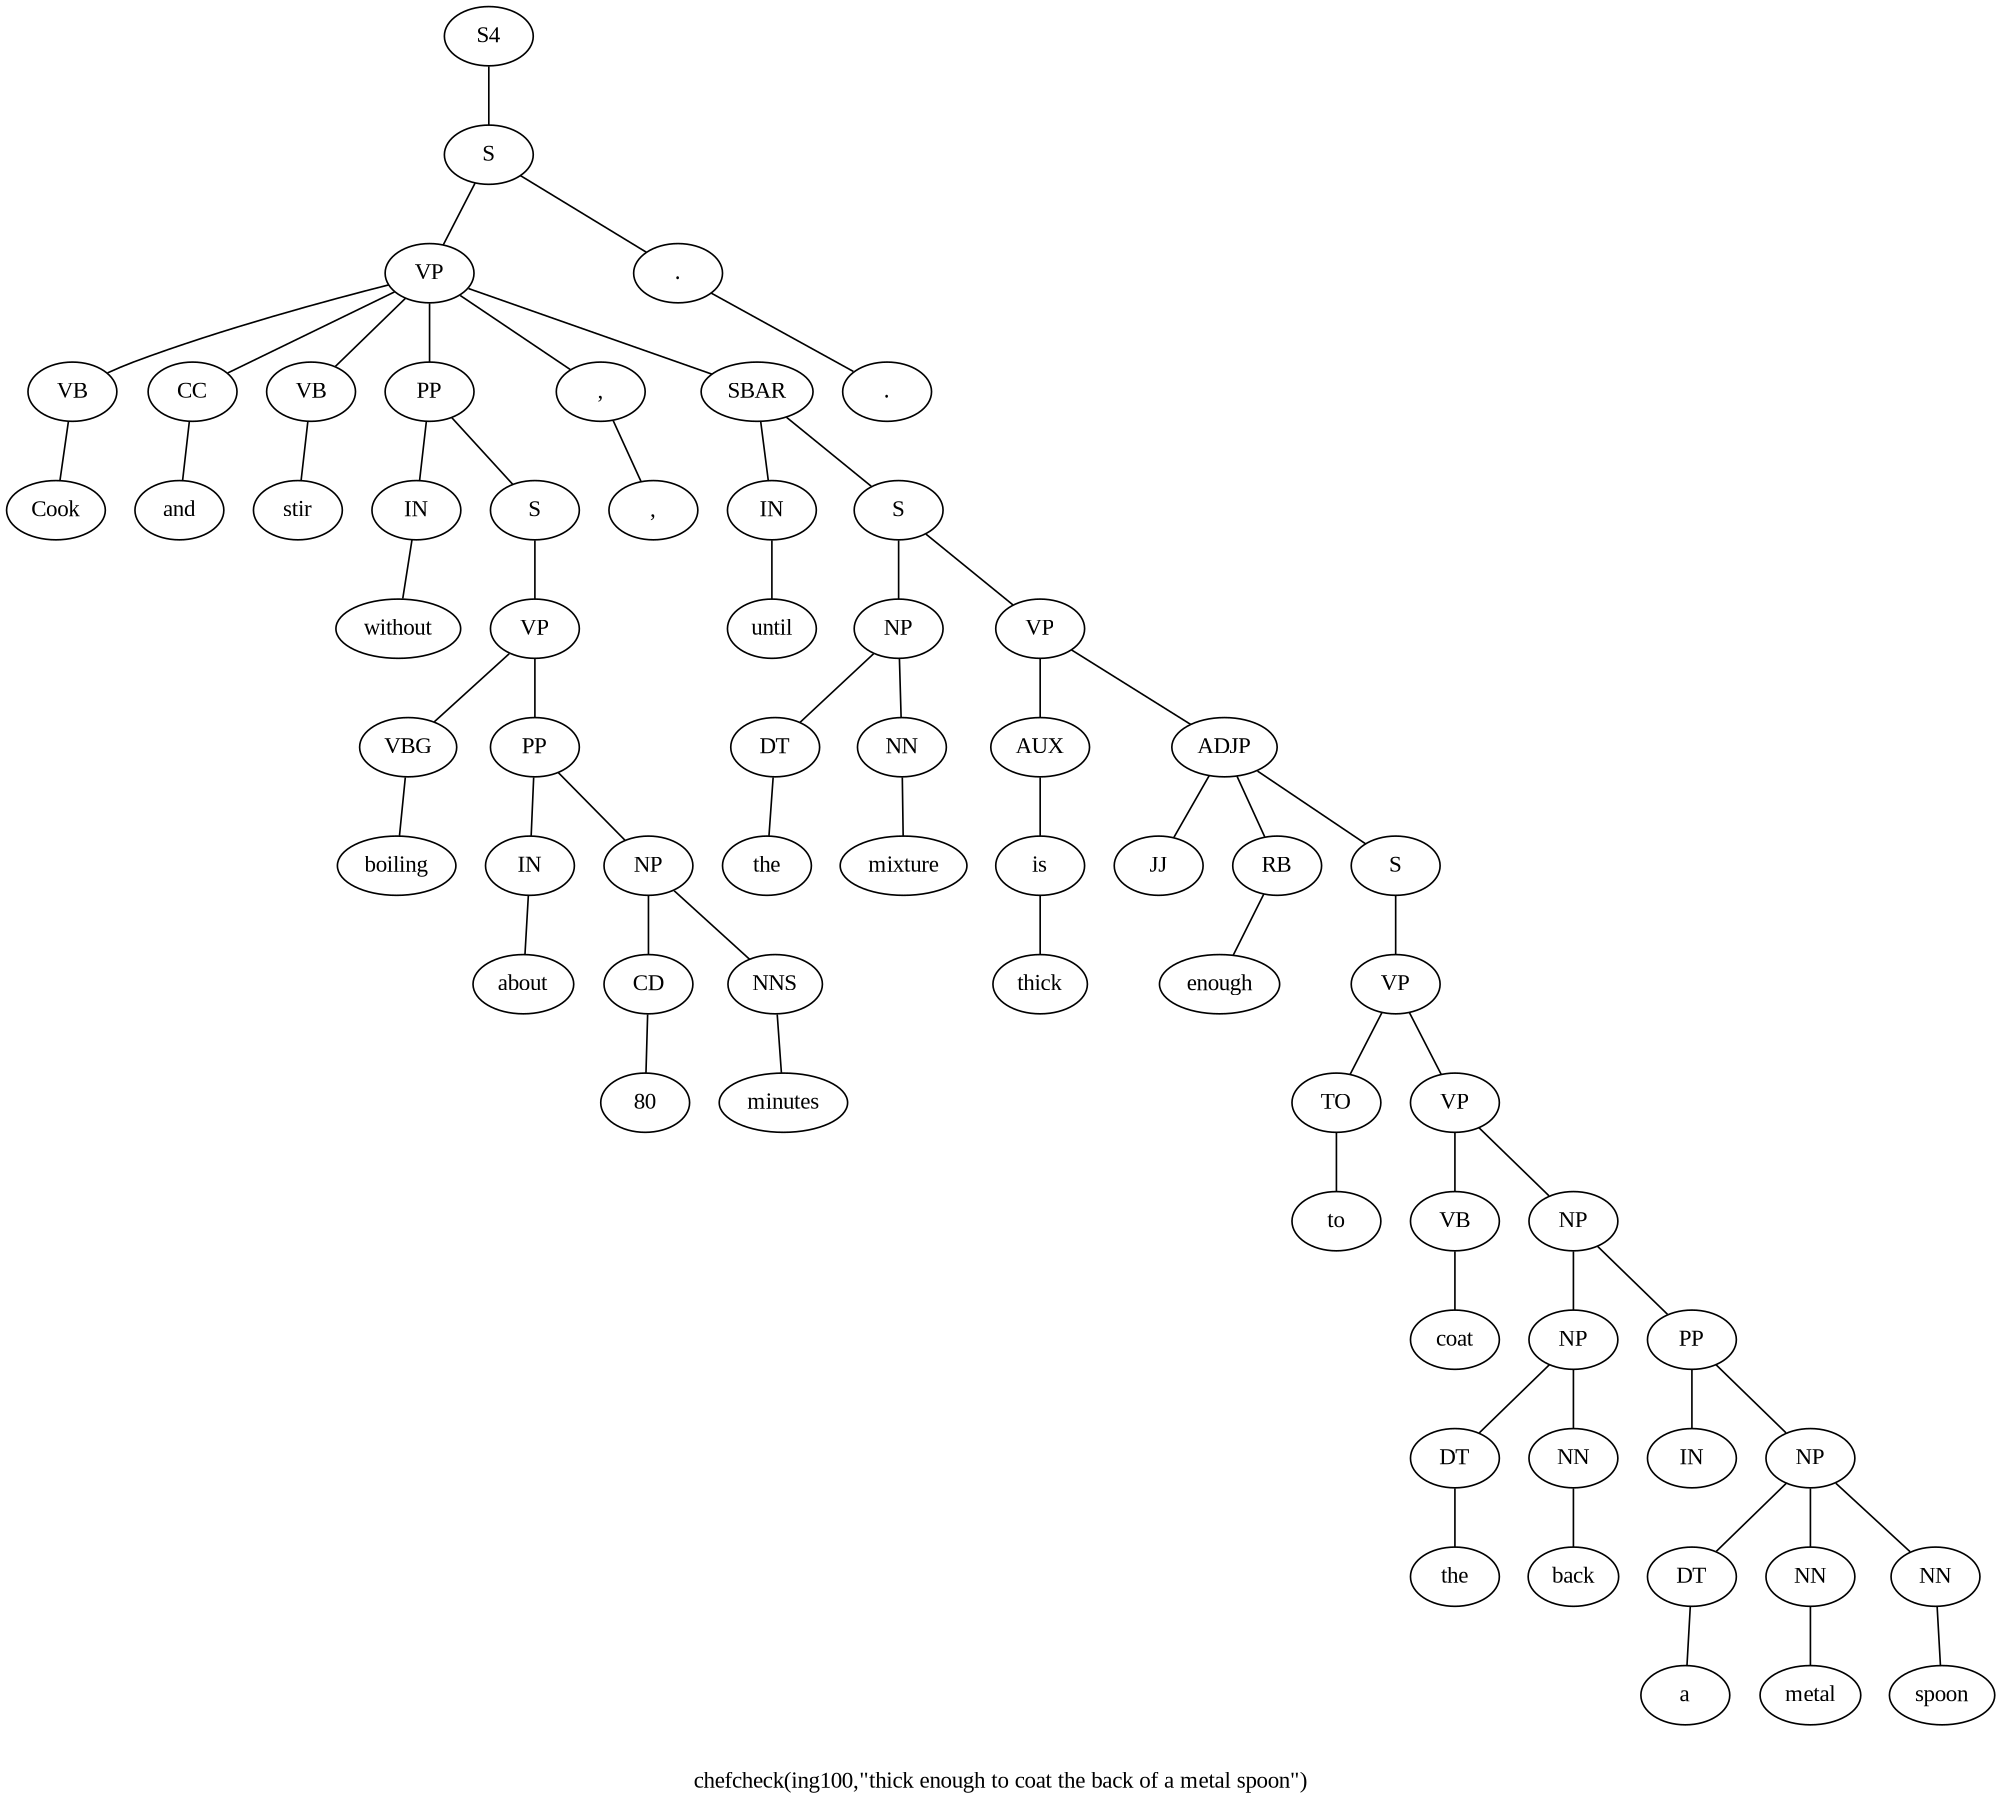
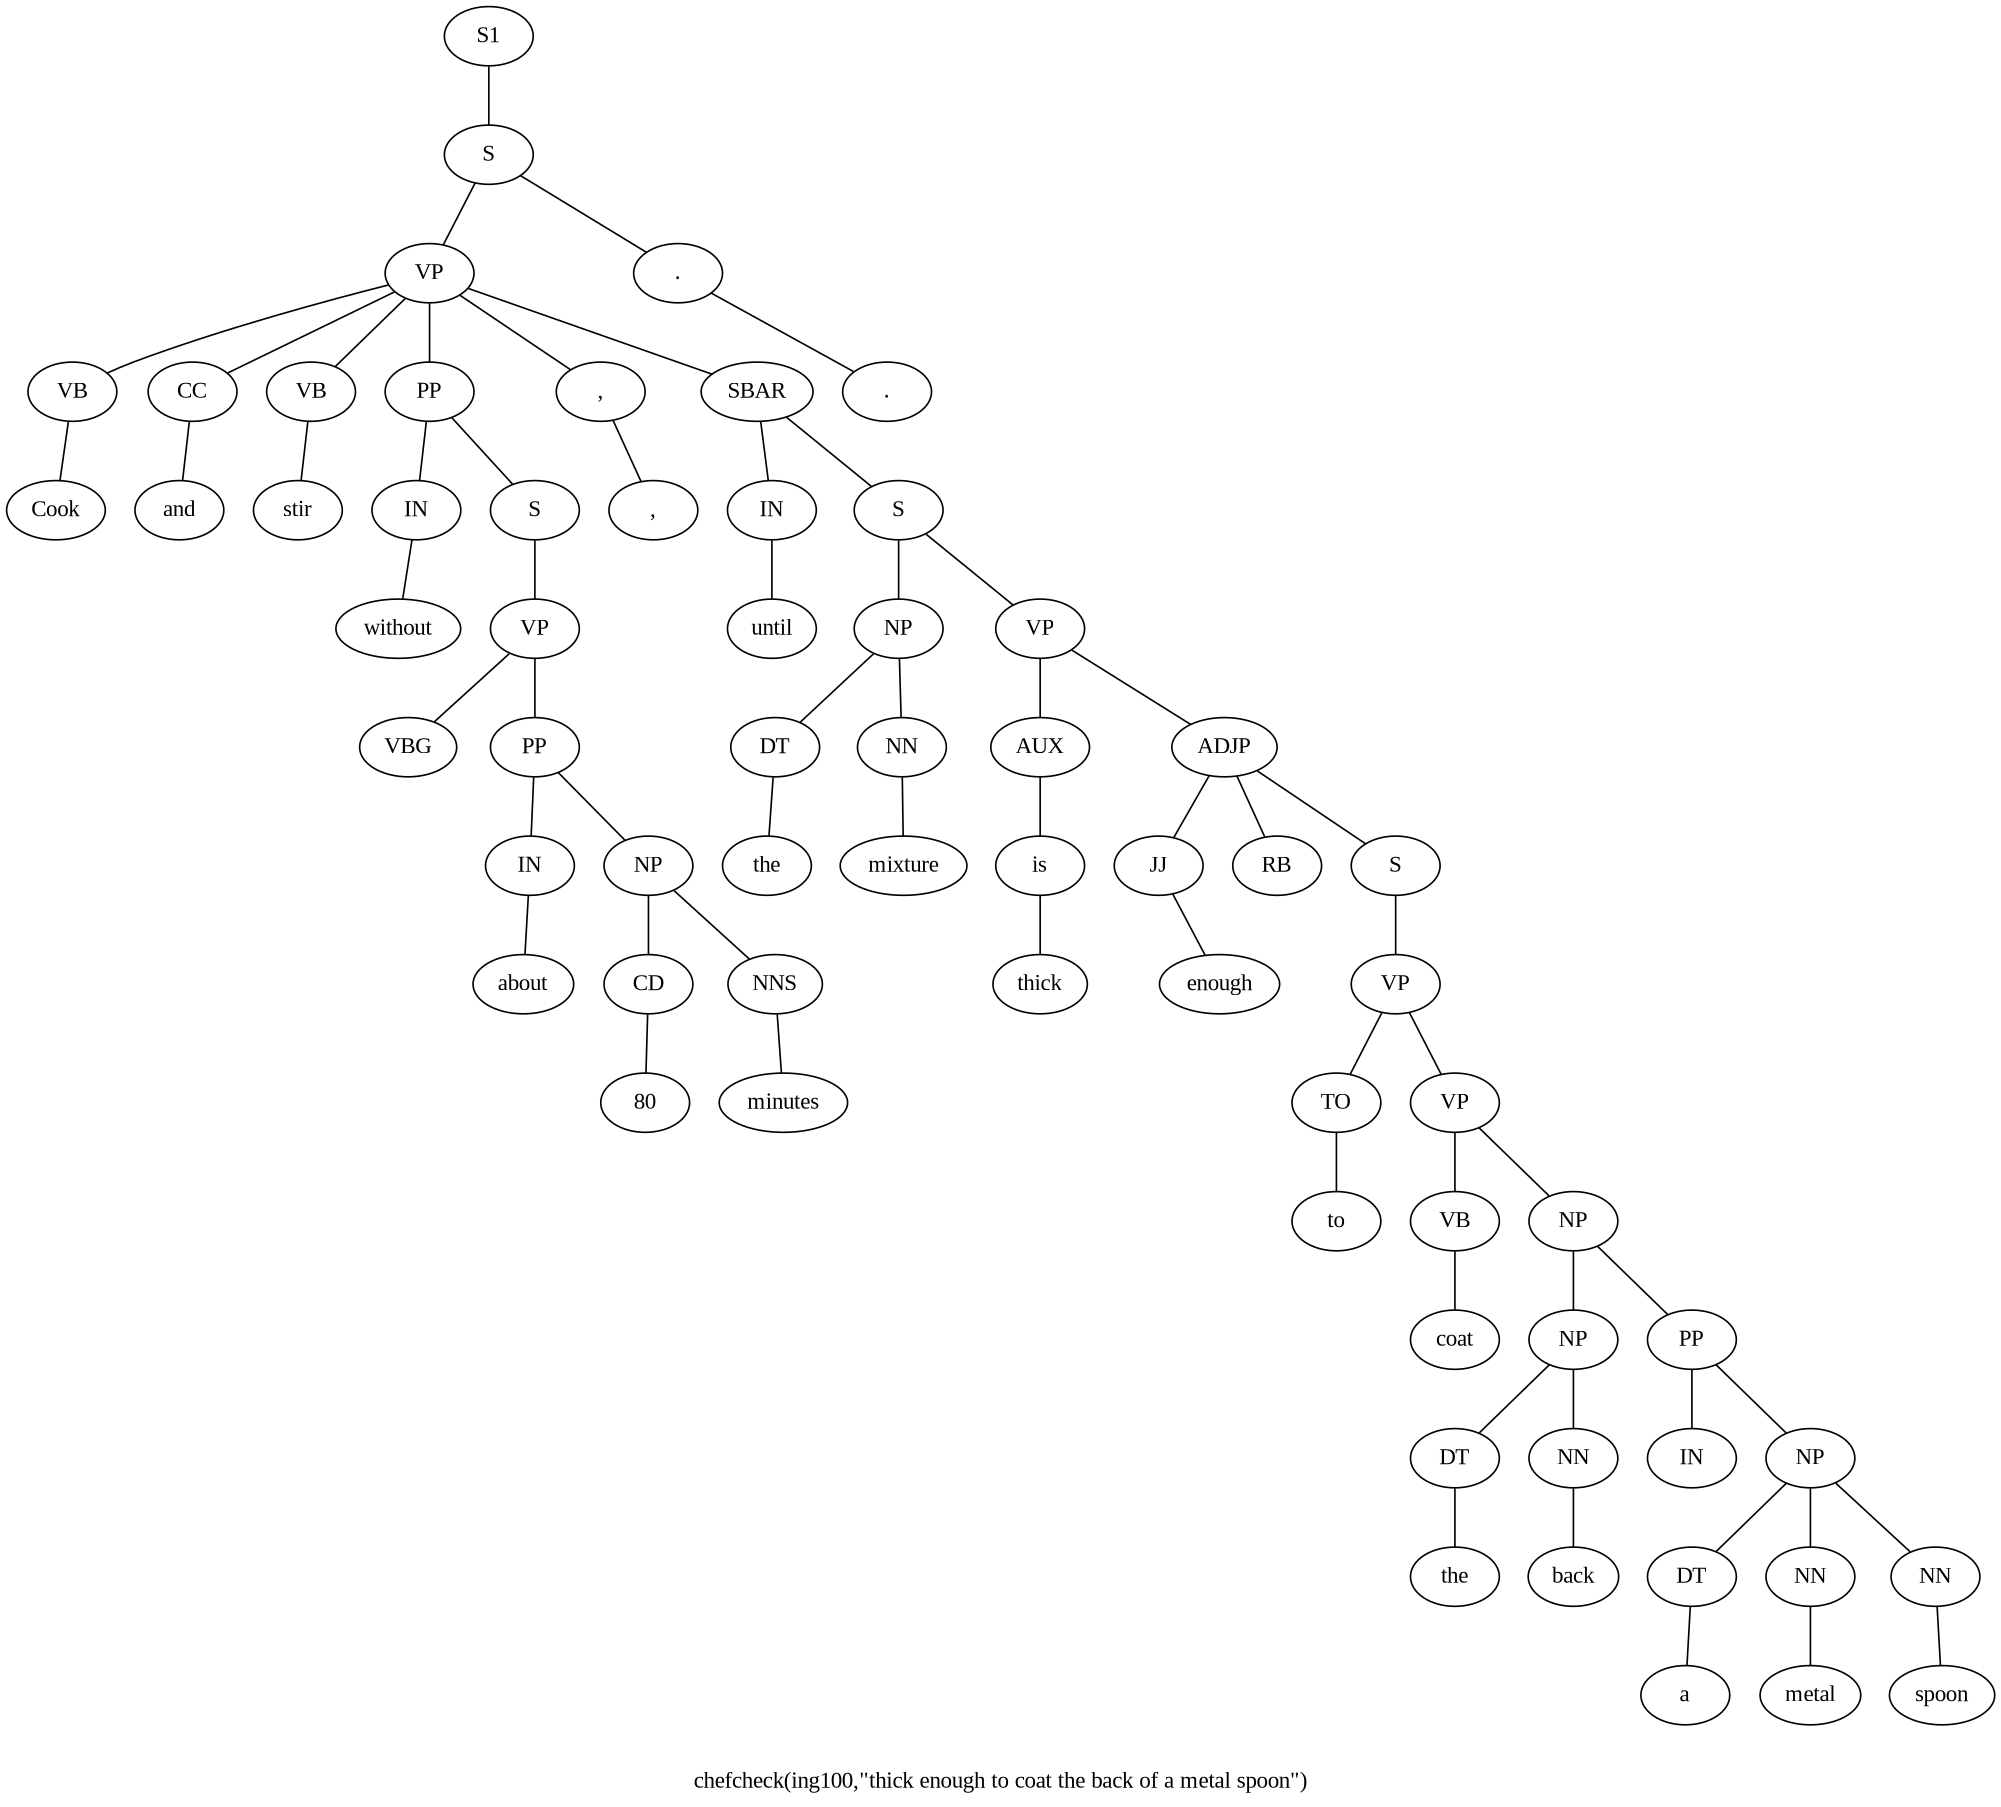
  graph {
    fontname="Liberation Serif"
    label="chefcheck(ing100,\"thick enough to coat the back of a metal spoon\")"
    node [fontname="Liberation Serif"]
    edge [fontname="Liberation Serif"]
-   n1 [label=S4]
+   n1 [label=S1]
    n2 [label=S]
    n3 [label=VP]
    n4 [label="."]
    n5 [label=VB]
    n6 [label=CC]
    n7 [label=VB]
    n8 [label=PP]
    n9 [label=","]
    n10 [label=SBAR]
    n11 [label="."]
    n12 [label=Cook]
    n13 [label=and]
    n14 [label=stir]
    n15 [label=IN]
    n16 [label=S]
    n17 [label=","]
    n18 [label=IN]
    n19 [label=S]
    n20 [label=without]
    n21 [label=VP]
    n22 [label=VBG]
    n23 [label=PP]
-   n24 [label=boiling]
    n25 [label=IN]
    n26 [label=NP]
    n27 [label=about]
    n28 [label=CD]
    n29 [label=NNS]
    n30 [label=80]
    n31 [label=minutes]
    n32 [label=until]
    n33 [label=NP]
    n34 [label=VP]
    n35 [label=DT]
    n36 [label=NN]
    n37 [label=AUX]
    n38 [label=ADJP]
    n39 [label=the]
    n40 [label=mixture]
    n41 [label=is]
    n42 [label=JJ]
    n43 [label=RB]
    n44 [label=S]
    n45 [label=thick]
    n46 [label=enough]
    n47 [label=VP]
    n48 [label=TO]
    n49 [label=VP]
    n50 [label=to]
    n51 [label=VB]
    n52 [label=NP]
    n53 [label=coat]
    n54 [label=NP]
    n55 [label=PP]
    n56 [label=DT]
    n57 [label=NN]
    n58 [label=IN]
    n59 [label=NP]
    n60 [label=the]
    n61 [label=back]
    n62 [label=DT]
    n63 [label=NN]
    n64 [label=NN]
    n65 [label=a]
    n66 [label=metal]
    n67 [label=spoon]
    n1 -- n2
    n2 -- n3
    n2 -- n4
    n3 -- n5
    n3 -- n6
    n3 -- n7
    n3 -- n8
    n3 -- n9
    n3 -- n10
    n4 -- n11
    n5 -- n12
    n6 -- n13
    n7 -- n14
    n8 -- n15
    n8 -- n16
    n9 -- n17
    n10 -- n18
    n10 -- n19
    n15 -- n20
    n16 -- n21
    n18 -- n32
    n19 -- n33
    n19 -- n34
    n21 -- n22
    n21 -- n23
-   n22 -- n24
    n23 -- n25
    n23 -- n26
    n25 -- n27
    n26 -- n28
    n26 -- n29
    n28 -- n30
    n29 -- n31
    n33 -- n35
    n33 -- n36
    n34 -- n37
    n34 -- n38
    n35 -- n39
    n36 -- n40
    n37 -- n41
    n38 -- n42
    n38 -- n43
    n38 -- n44
    n41 -- n45
-   n43 -- n46
+   n42 -- n46
    n44 -- n47
    n47 -- n48
    n47 -- n49
    n48 -- n50
    n49 -- n51
    n49 -- n52
    n51 -- n53
    n52 -- n54
    n52 -- n55
    n54 -- n56
    n54 -- n57
    n55 -- n58
    n55 -- n59
    n56 -- n60
    n57 -- n61
    n59 -- n62
    n59 -- n63
    n59 -- n64
    n62 -- n65
    n63 -- n66
    n64 -- n67
  }
